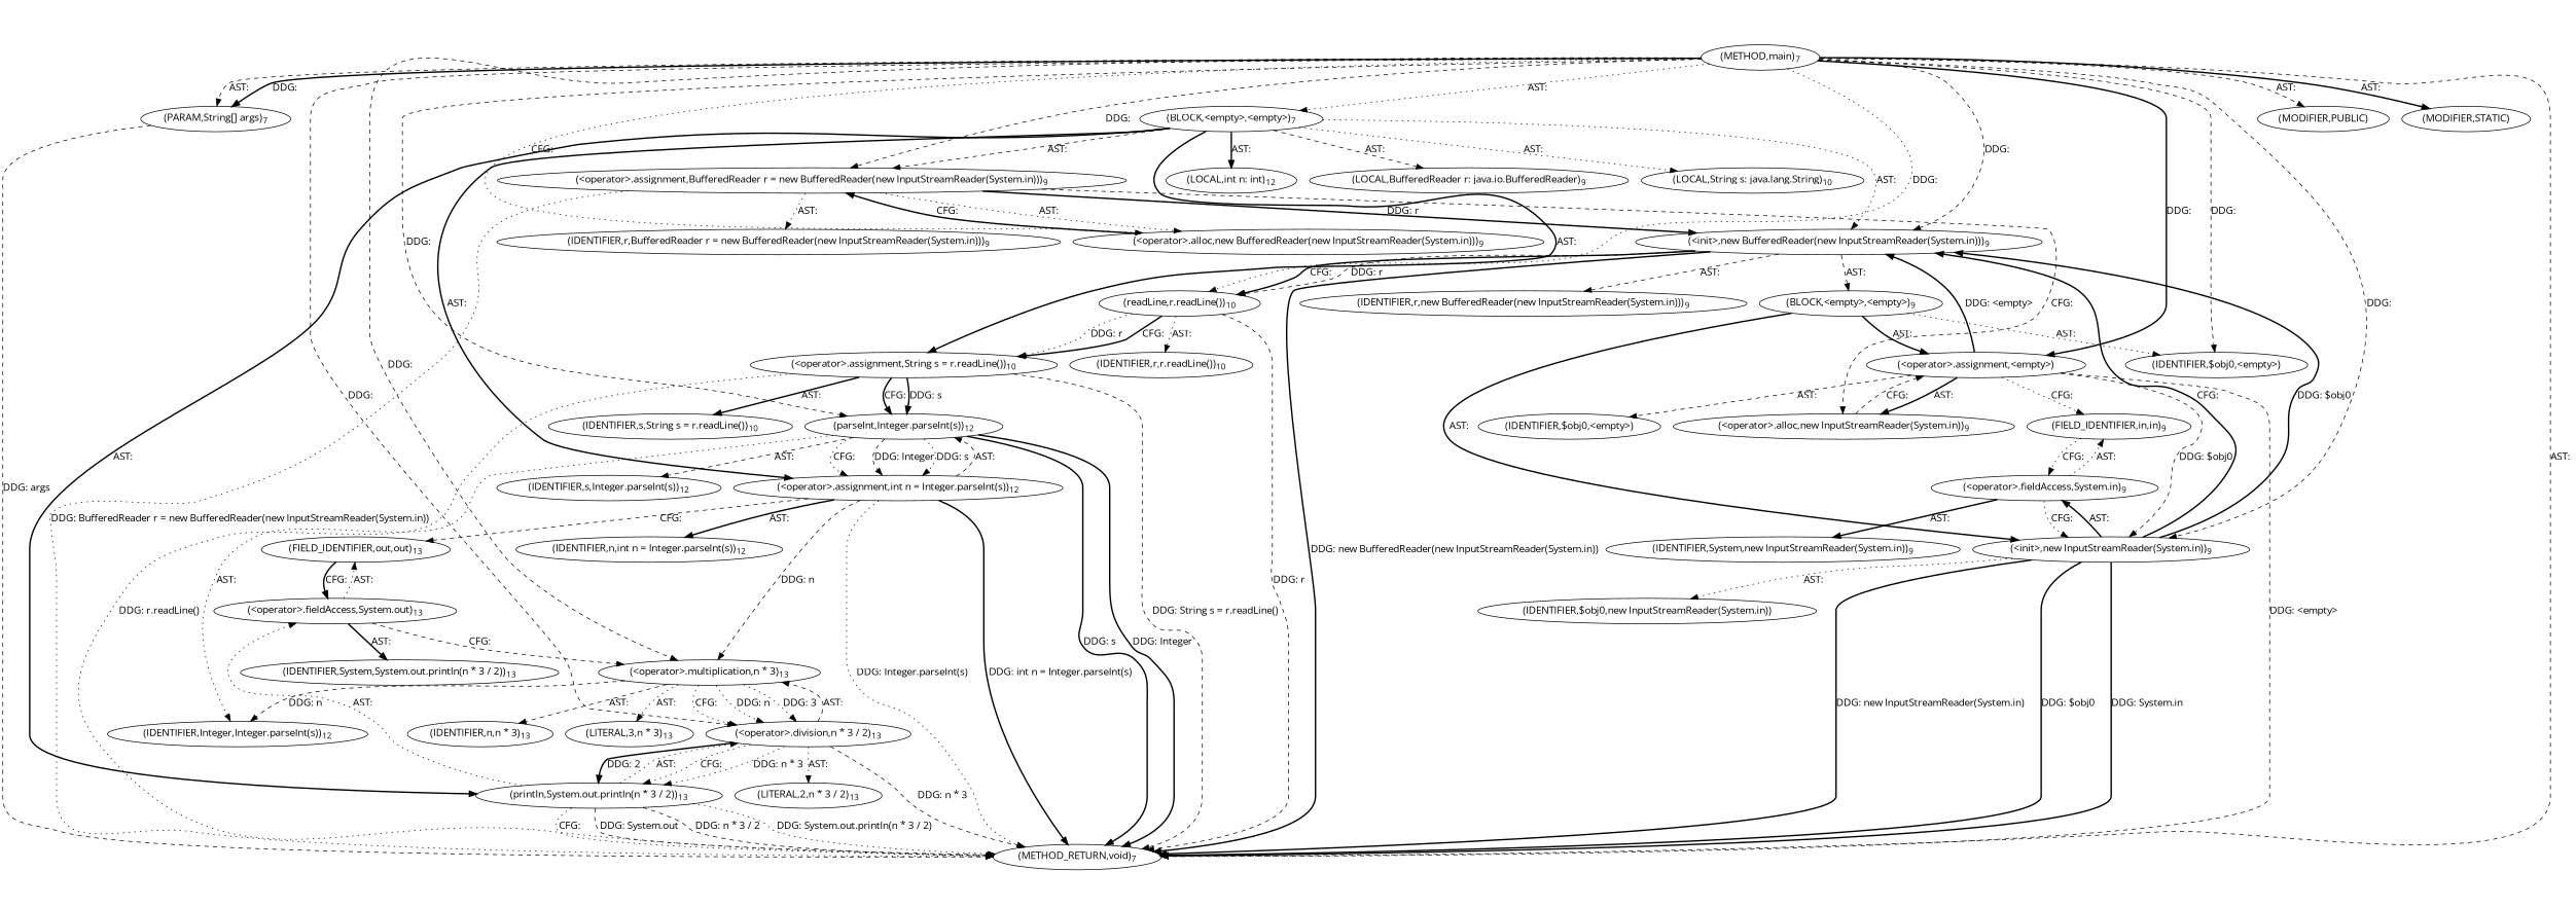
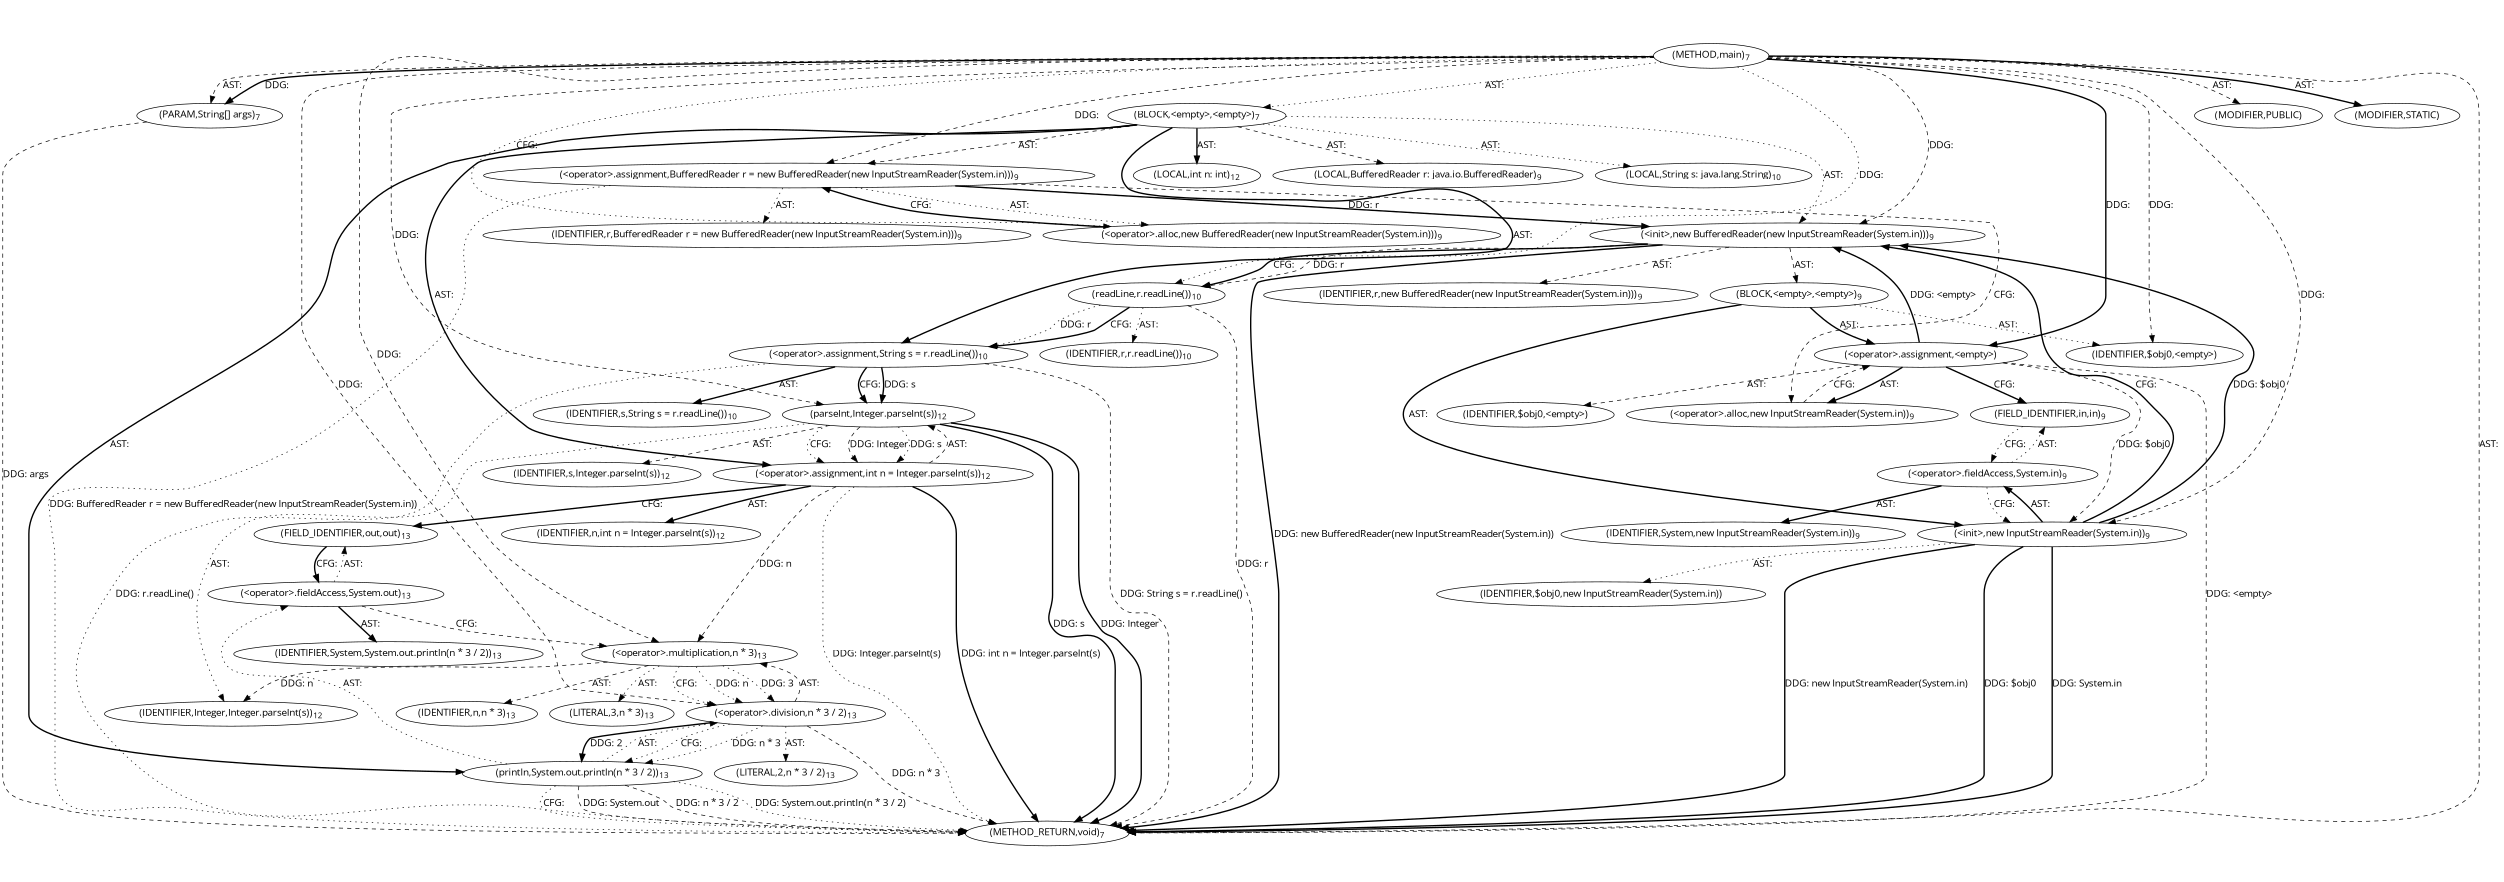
  digraph {
    fontname="Open Sans"
    node [fontname="Open Sans"]
    edge [fontname="Open Sans" style=dashed]
    n1 [label=<(METHOD,main)<SUB>7</SUB>>]
    n2 [label=<(PARAM,String[] args)<SUB>7</SUB>>]
    n3 [label=<(BLOCK,&lt;empty&gt;,&lt;empty&gt;)<SUB>7</SUB>>]
    n4 [label=<(&lt;operator&gt;.assignment,BufferedReader r = new BufferedReader(new InputStreamReader(System.in)))<SUB>9</SUB>>]
    n5 [label=<(&lt;operator&gt;.alloc,new BufferedReader(new InputStreamReader(System.in)))<SUB>9</SUB>>]
    n6 [label=<(&lt;init&gt;,new BufferedReader(new InputStreamReader(System.in)))<SUB>9</SUB>>]
    n7 [label=<(&lt;operator&gt;.assignment,&lt;empty&gt;)>]
    n8 [label=<(&lt;init&gt;,new InputStreamReader(System.in))<SUB>9</SUB>>]
    n9 [label=<(IDENTIFIER,$obj0,&lt;empty&gt;)>]
    n10 [label=<(readLine,r.readLine())<SUB>10</SUB>>]
    n11 [label=<(parseInt,Integer.parseInt(s))<SUB>12</SUB>>]
    n12 [label=<(&lt;operator&gt;.division,n * 3 / 2)<SUB>13</SUB>>]
    n13 [label=<(&lt;operator&gt;.multiplication,n * 3)<SUB>13</SUB>>]
    n14 [label=<(MODIFIER,PUBLIC)>]
    n15 [label=<(MODIFIER,STATIC)>]
    n16 [label=<(METHOD_RETURN,void)<SUB>7</SUB>>]
    n17 [label=<(LOCAL,BufferedReader r: java.io.BufferedReader)<SUB>9</SUB>>]
    n18 [label=<(LOCAL,String s: java.lang.String)<SUB>10</SUB>>]
    n19 [label=<(&lt;operator&gt;.assignment,String s = r.readLine())<SUB>10</SUB>>]
    n20 [label=<(LOCAL,int n: int)<SUB>12</SUB>>]
    n21 [label=<(&lt;operator&gt;.assignment,int n = Integer.parseInt(s))<SUB>12</SUB>>]
    n22 [label=<(println,System.out.println(n * 3 / 2))<SUB>13</SUB>>]
    n23 [label=<(IDENTIFIER,r,BufferedReader r = new BufferedReader(new InputStreamReader(System.in)))<SUB>9</SUB>>]
    n24 [label=<(&lt;operator&gt;.alloc,new InputStreamReader(System.in))<SUB>9</SUB>>]
    n25 [label=<(IDENTIFIER,r,new BufferedReader(new InputStreamReader(System.in)))<SUB>9</SUB>>]
    n26 [label=<(BLOCK,&lt;empty&gt;,&lt;empty&gt;)<SUB>9</SUB>>]
    n27 [label=<(IDENTIFIER,$obj0,&lt;empty&gt;)>]
    n28 [label=<(FIELD_IDENTIFIER,in,in)<SUB>9</SUB>>]
    n29 [label=<(IDENTIFIER,$obj0,new InputStreamReader(System.in))>]
    n30 [label=<(&lt;operator&gt;.fieldAccess,System.in)<SUB>9</SUB>>]
    n31 [label=<(IDENTIFIER,r,r.readLine())<SUB>10</SUB>>]
    n32 [label=<(IDENTIFIER,Integer,Integer.parseInt(s))<SUB>12</SUB>>]
    n33 [label=<(IDENTIFIER,s,Integer.parseInt(s))<SUB>12</SUB>>]
    n34 [label=<(LITERAL,2,n * 3 / 2)<SUB>13</SUB>>]
    n35 [label=<(IDENTIFIER,n,n * 3)<SUB>13</SUB>>]
    n36 [label=<(LITERAL,3,n * 3)<SUB>13</SUB>>]
    n37 [label=<(IDENTIFIER,s,String s = r.readLine())<SUB>10</SUB>>]
    n38 [label=<(IDENTIFIER,n,int n = Integer.parseInt(s))<SUB>12</SUB>>]
    n39 [label=<(FIELD_IDENTIFIER,out,out)<SUB>13</SUB>>]
    n40 [label=<(&lt;operator&gt;.fieldAccess,System.out)<SUB>13</SUB>>]
    n41 [label=<(IDENTIFIER,System,new InputStreamReader(System.in))<SUB>9</SUB>>]
    n42 [label=<(IDENTIFIER,System,System.out.println(n * 3 / 2))<SUB>13</SUB>>]
    n1 -> n2 [label="AST: "]
    n1 -> n2 [label="DDG: " style=bold]
    n1 -> n3 [label="AST: " style=dotted]
    n1 -> n4 [label="DDG: "]
    n1 -> n5 [label="CFG: " style=dotted]
    n1 -> n6 [label="DDG: "]
    n1 -> n7 [label="DDG: " style=bold]
    n1 -> n8 [label="DDG: "]
    n1 -> n9 [label="DDG: "]
    n1 -> n10 [label="DDG: " style=dotted]
    n1 -> n11 [label="DDG: "]
    n1 -> n12 [label="DDG: "]
    n1 -> n13 [label="DDG: "]
    n1 -> n14 [label="AST: "]
    n1 -> n15 [label="AST: " style=bold]
    n1 -> n16 [label="AST: "]
    n2 -> n16 [label="DDG: args"]
    n3 -> n4 [label="AST: "]
    n3 -> n6 [label="AST: " style=dotted]
    n3 -> n17 [label="AST: "]
    n3 -> n18 [label="AST: " style=dotted]
    n3 -> n19 [label="AST: " style=bold]
    n3 -> n20 [label="AST: " style=bold]
    n3 -> n21 [label="AST: " style=bold]
    n3 -> n22 [label="AST: " style=bold]
    n4 -> n5 [label="AST: " style=dotted]
    n4 -> n6 [label="DDG: r" style=bold]
    n4 -> n16 [label="DDG: BufferedReader r = new BufferedReader(new InputStreamReader(System.in))" style=dotted]
    n4 -> n23 [label="AST: " style=dotted]
    n4 -> n24 [label="CFG: "]
    n5 -> n4 [label="CFG: " style=bold]
    n6 -> n10 [label="CFG: " style=bold]
    n6 -> n10 [label="DDG: r"]
    n6 -> n16 [label="DDG: new BufferedReader(new InputStreamReader(System.in))" style=bold]
    n6 -> n25 [label="AST: "]
    n6 -> n26 [label="AST: "]
    n7 -> n6 [label="DDG: &lt;empty&gt;" style=bold]
    n7 -> n8 [label="DDG: $obj0"]
    n7 -> n16 [label="DDG: &lt;empty&gt;"]
    n7 -> n24 [label="AST: " style=bold]
    n7 -> n27 [label="AST: "]
-   n7 -> n28 [label="CFG: " style=dotted]
+   n7 -> n28 [label="CFG: " style=bold]
    n8 -> n6 [label="CFG: " style=bold]
    n8 -> n6 [label="DDG: $obj0" style=bold]
    n8 -> n16 [label="DDG: $obj0" style=bold]
    n8 -> n16 [label="DDG: System.in" style=bold]
    n8 -> n16 [label="DDG: new InputStreamReader(System.in)" style=bold]
    n8 -> n29 [label="AST: " style=dotted]
    n8 -> n30 [label="AST: " style=bold]
    n10 -> n16 [label="DDG: r"]
    n10 -> n19 [label="CFG: " style=bold]
    n10 -> n19 [label="DDG: r" style=dotted]
    n10 -> n31 [label="AST: " style=dotted]
    n11 -> n16 [label="DDG: s" style=bold]
    n11 -> n16 [label="DDG: Integer" style=bold]
    n11 -> n21 [label="CFG: " style=dotted]
    n11 -> n21 [label="DDG: Integer"]
    n11 -> n21 [label="DDG: s" style=dotted]
    n11 -> n32 [label="AST: " style=dotted]
    n11 -> n33 [label="AST: "]
    n12 -> n13 [label="AST: "]
    n12 -> n16 [label="DDG: n * 3"]
    n12 -> n22 [label="CFG: " style=dotted]
    n12 -> n22 [label="DDG: n * 3" style=dotted]
    n12 -> n22 [label="DDG: 2" style=bold]
    n12 -> n34 [label="AST: " style=dotted]
    n13 -> n12 [label="CFG: " style=dotted]
    n13 -> n12 [label="DDG: n" style=dotted]
    n13 -> n12 [label="DDG: 3" style=dotted]
    n13 -> n32 [label="DDG: n"]
    n13 -> n35 [label="AST: "]
    n13 -> n36 [label="AST: " style=dotted]
    n19 -> n11 [label="CFG: " style=bold]
    n19 -> n11 [label="DDG: s" style=bold]
    n19 -> n16 [label="DDG: r.readLine()" style=dotted]
    n19 -> n16 [label="DDG: String s = r.readLine()"]
    n19 -> n37 [label="AST: " style=bold]
    n21 -> n11 [label="AST: "]
    n21 -> n13 [label="DDG: n"]
    n21 -> n16 [label="DDG: Integer.parseInt(s)" style=dotted]
    n21 -> n16 [label="DDG: int n = Integer.parseInt(s)" style=bold]
    n21 -> n38 [label="AST: " style=bold]
-   n21 -> n39 [label="CFG: "]
+   n21 -> n39 [label="CFG: " style=bold]
    n22 -> n12 [label="AST: " style=dotted]
    n22 -> n16 [label="CFG: " style=dotted]
    n22 -> n16 [label="DDG: System.out"]
    n22 -> n16 [label="DDG: n * 3 / 2"]
    n22 -> n16 [label="DDG: System.out.println(n * 3 / 2)" style=dotted]
    n22 -> n40 [label="AST: " style=dotted]
    n24 -> n7 [label="CFG: "]
    n26 -> n7 [label="AST: " style=bold]
    n26 -> n8 [label="AST: " style=bold]
    n26 -> n9 [label="AST: " style=dotted]
    n28 -> n30 [label="CFG: " style=dotted]
    n30 -> n8 [label="CFG: " style=dotted]
    n30 -> n28 [label="AST: " style=dotted]
    n30 -> n41 [label="AST: " style=bold]
    n39 -> n40 [label="CFG: " style=bold]
    n40 -> n13 [label="CFG: "]
    n40 -> n39 [label="AST: " style=dotted]
    n40 -> n42 [label="AST: " style=bold]
  }
